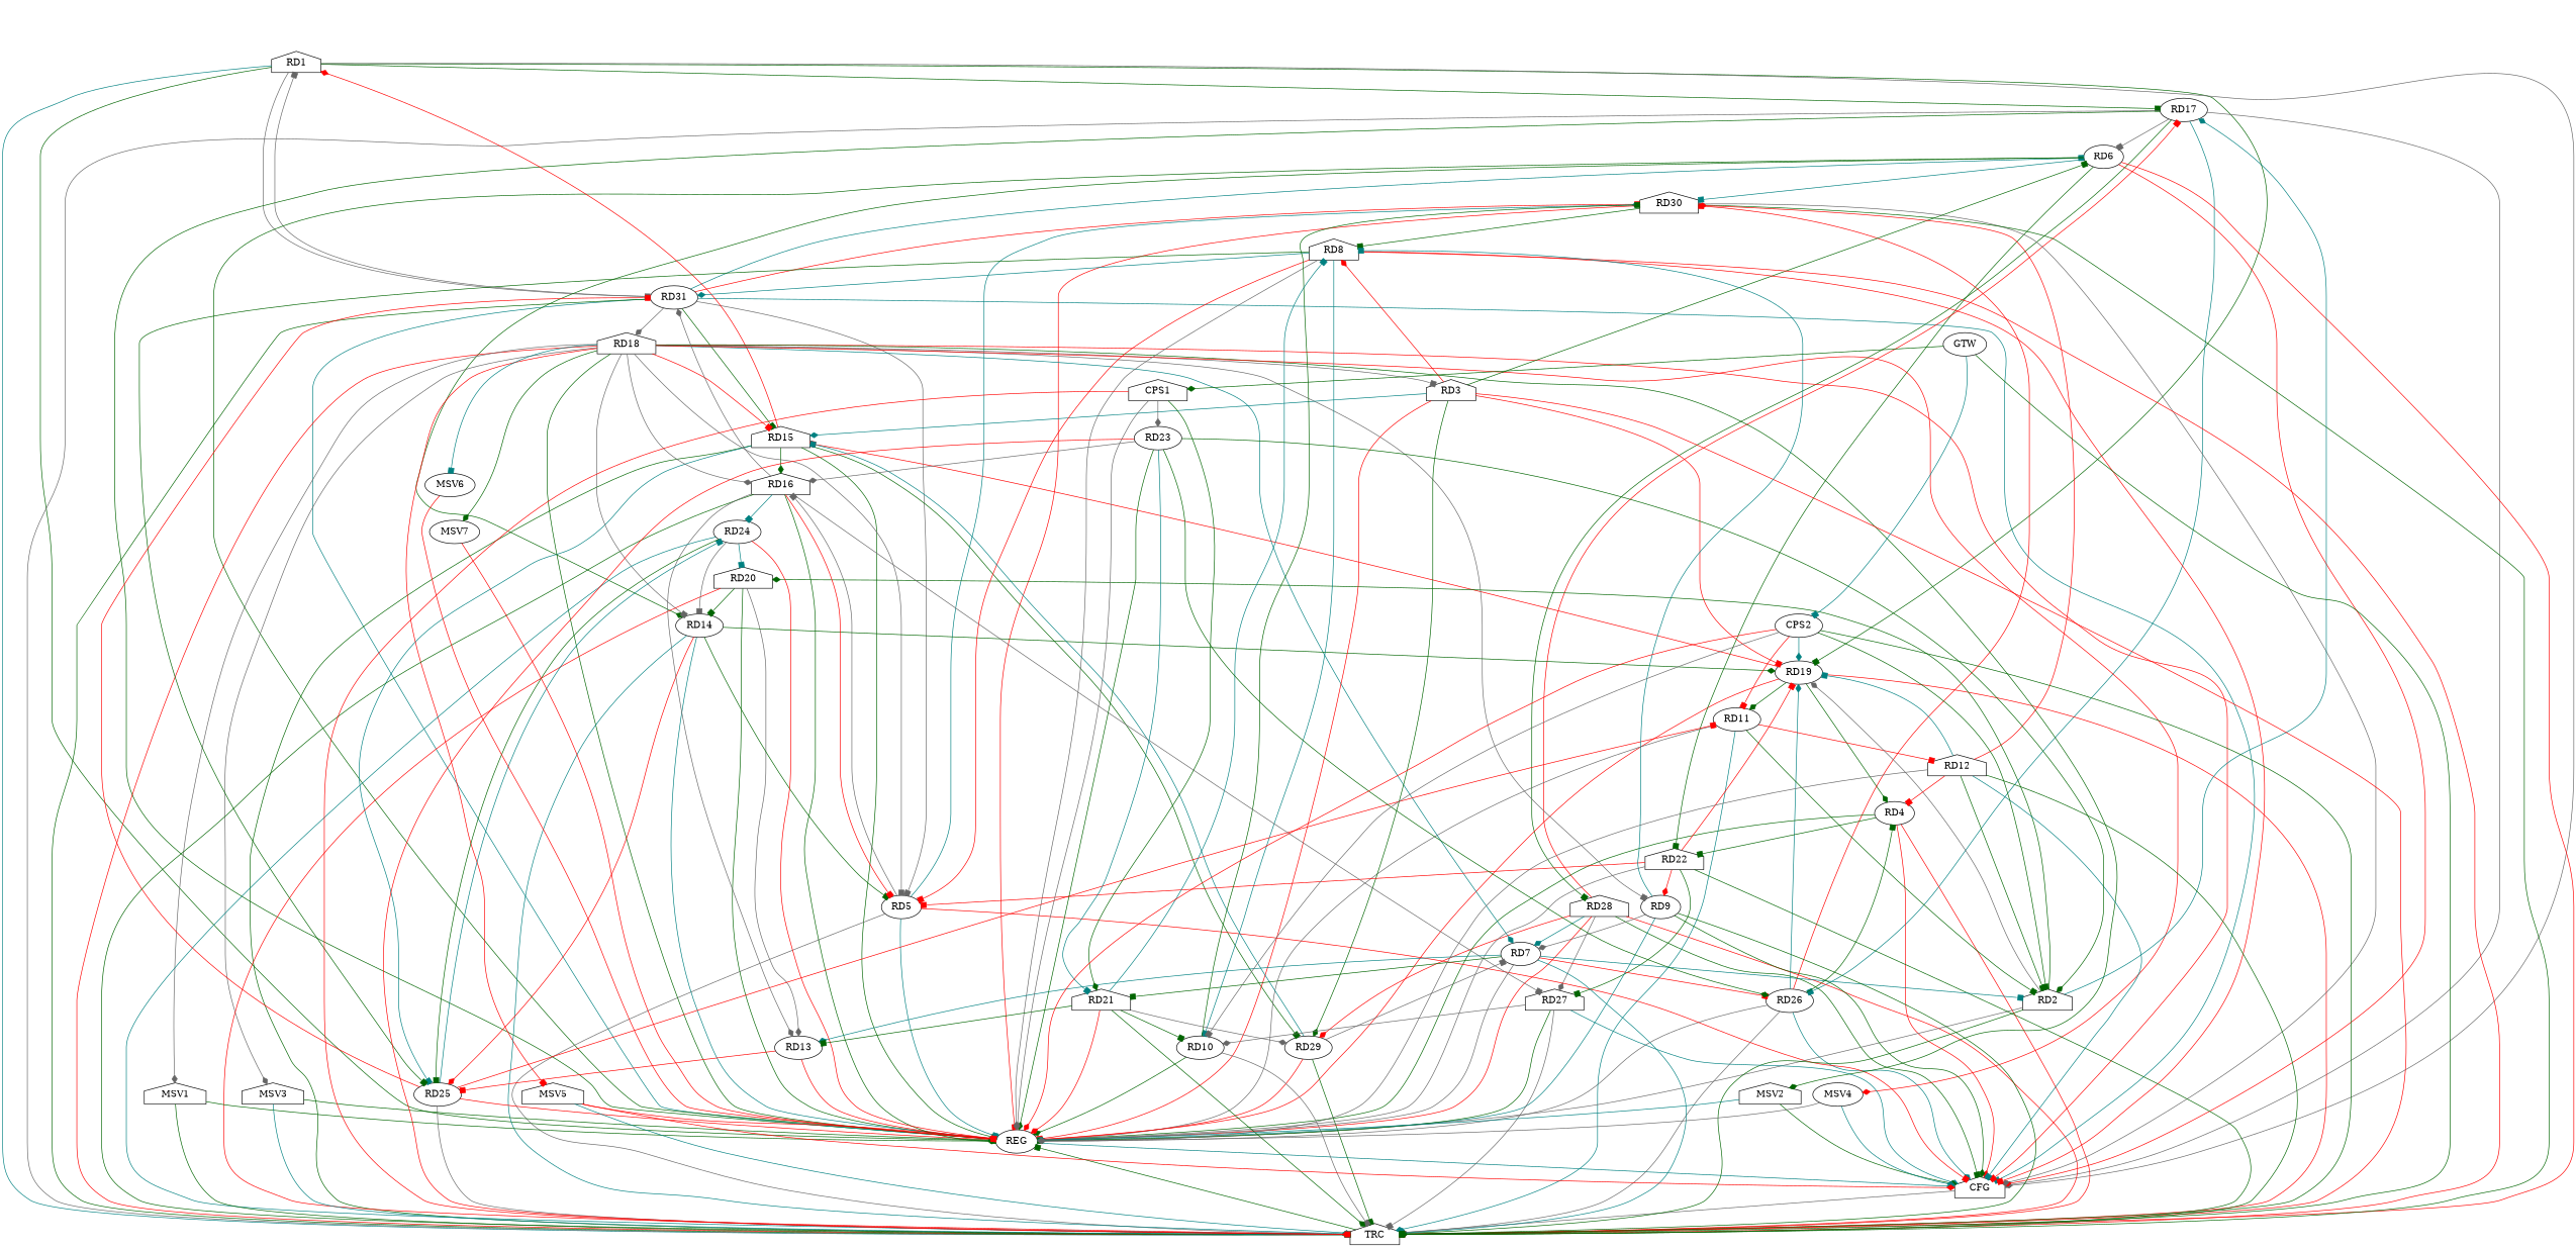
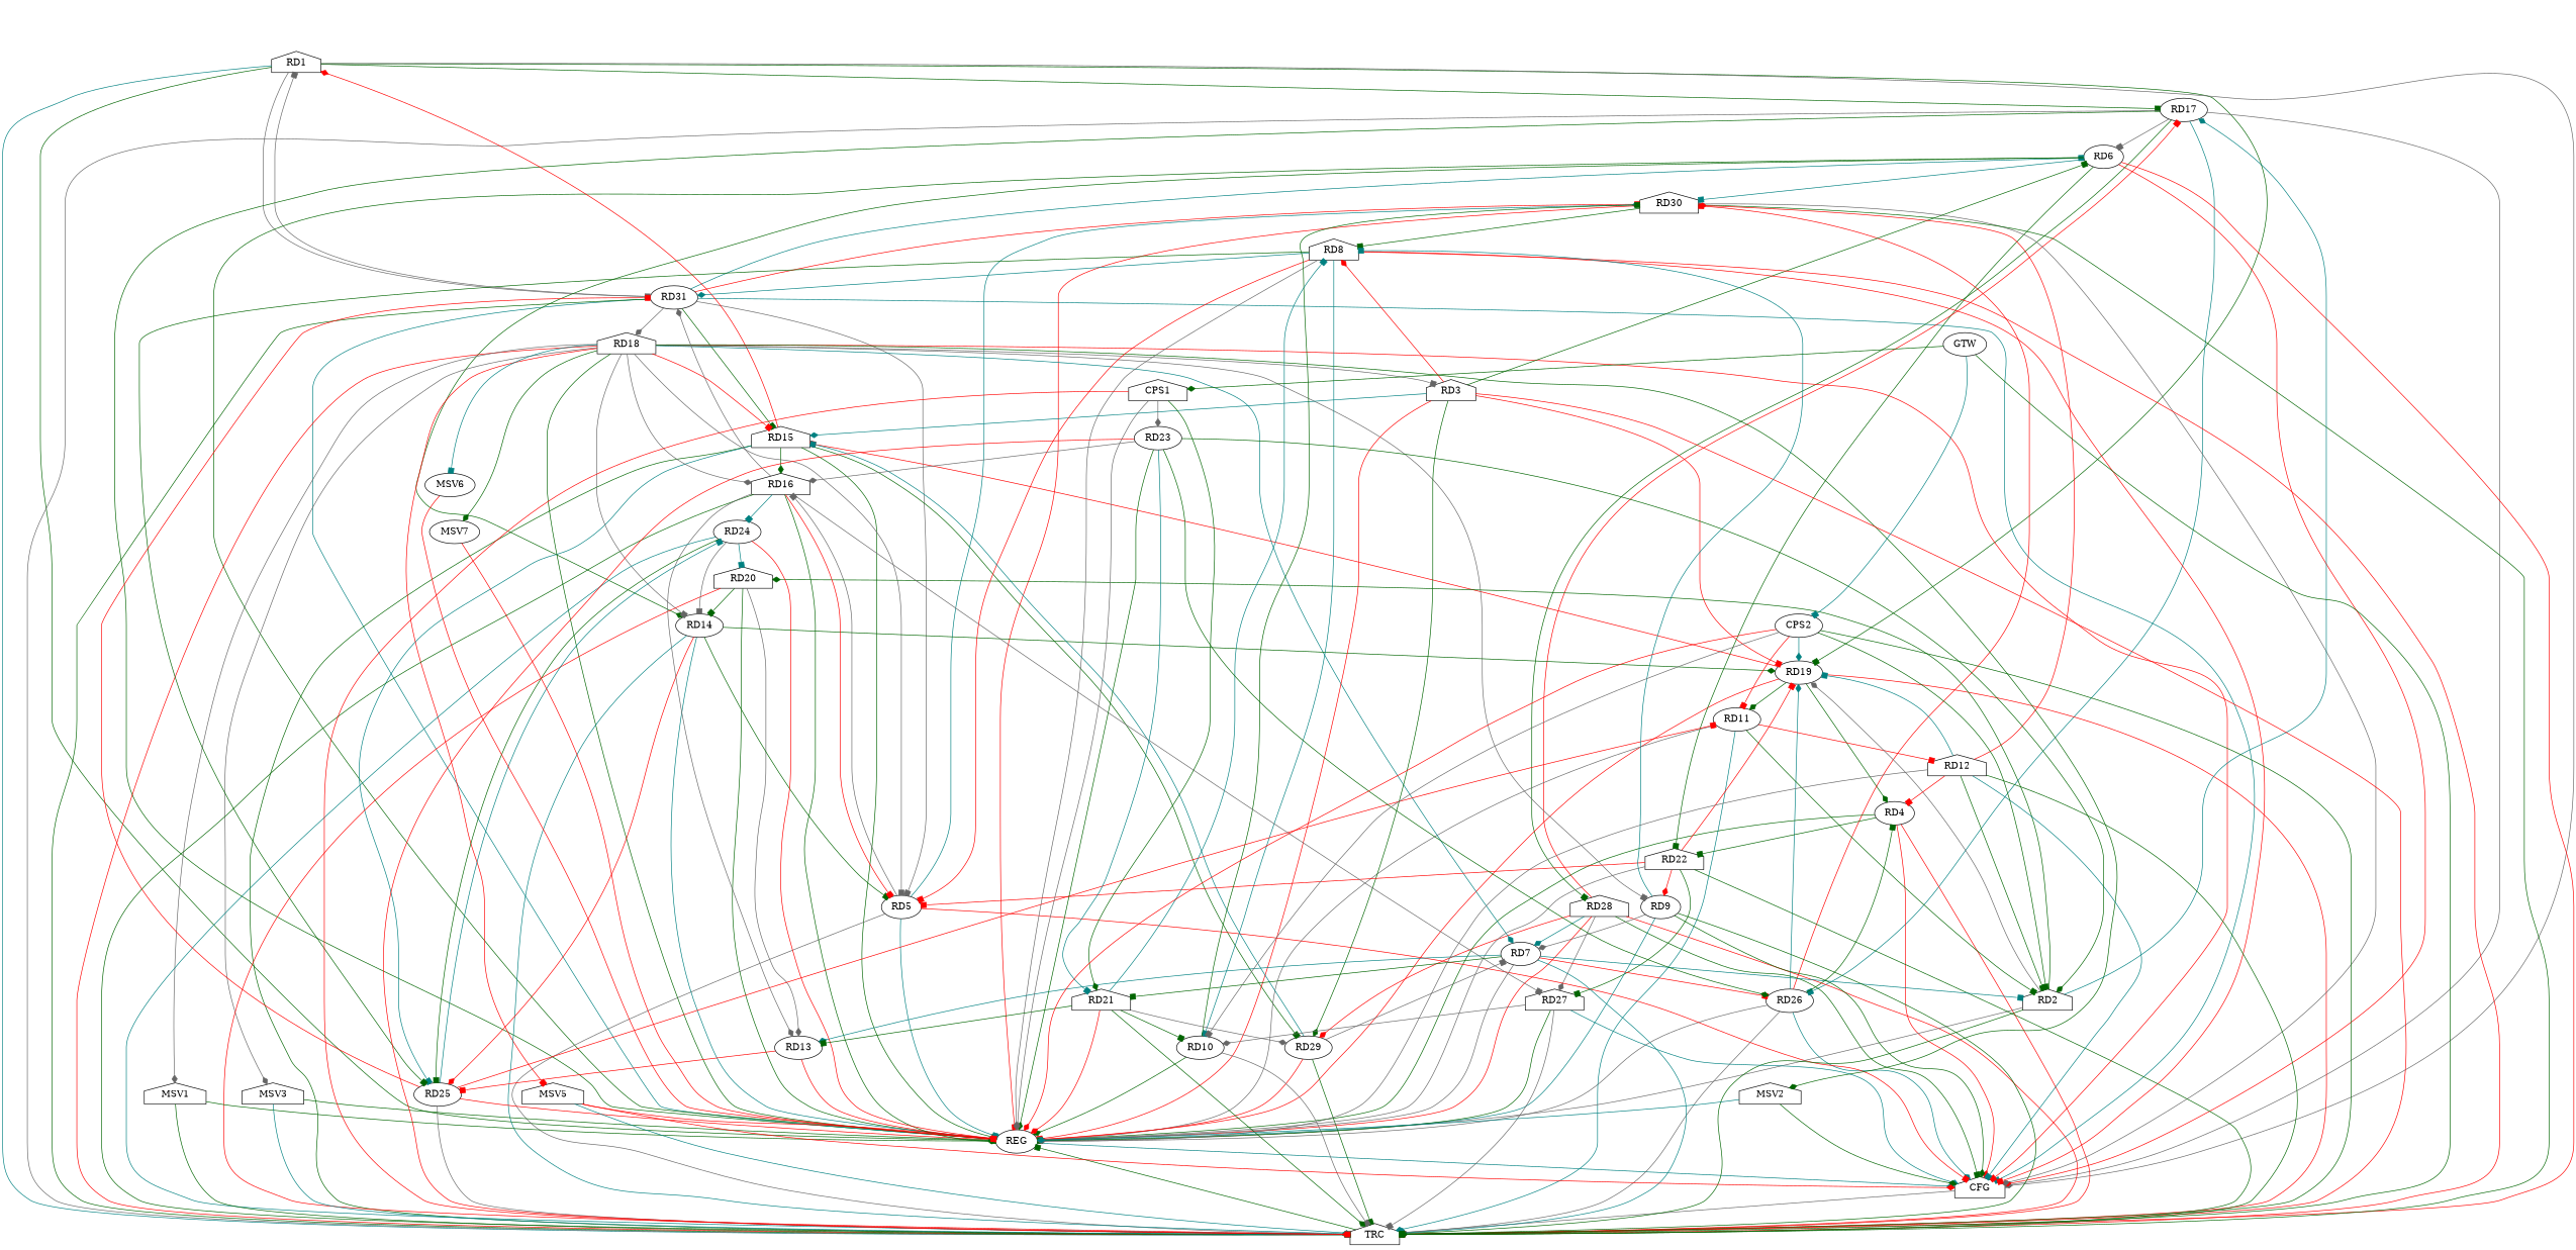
  strict digraph {
    node [shape=ellipse]
    edge [arrowhead=box color=darkgreen]
    n1 [label=RD1 shape=house]
    n2 [label=RD17]
    n3 [label=RD19]
    n4 [label=RD31]
    n5 [label=REG]
    n6 [label=CFG shape=house]
    n7 [label=TRC shape=house]
    n8 [label=RD6]
    n9 [label=RD26]
    n10 [label=RD28 shape=house]
    n11 [label=RD15 shape=house]
    n12 [label=RD4]
    n13 [label=RD11]
    n14 [label=RD5]
    n15 [label=RD30 shape=house]
    n16 [label=RD18 shape=house]
    n17 [label=RD2 shape=house]
    n18 [label=RD20 shape=house]
    n19 [label=RD14]
    n20 [label=RD13]
    n21 [label=RD3 shape=house]
    n22 [label=RD8 shape=house]
    n23 [label=RD29]
    n24 [label=RD22 shape=house]
    n25 [label=RD10]
    n26 [label=RD25]
    n27 [label=RD16 shape=house]
    n28 [label=RD7]
    n29 [label=RD9]
    n30 [label=RD27 shape=house]
    n31 [label=RD24]
    n32 [label=RD21 shape=house]
    n33 [label=RD12 shape=house]
    n34 [label=MSV1 shape=house]
    n35 [label=MSV2 shape=house]
    n36 [label=MSV3 shape=house]
-   n37 [label=MSV4]
    n38 [label=MSV5 shape=house]
    n39 [label=MSV6]
    n40 [label=MSV7]
    n41 [label=RD23]
    n42 [label=CPS1 shape=house]
    n43 [label=CPS2]
    n44 [label=GTW]
    n1 -> n2
    n1 -> n3
    n1 -> n4 [color=gray40]
    n1 -> n5
    n1 -> n6 [arrowhead=diamond color=gray40]
    n1 -> n7 [arrowhead=diamond color=teal]
    n2 -> n5 [arrowhead=diamond]
    n2 -> n6 [color=gray40]
    n2 -> n7 [arrowhead=diamond color=gray40]
    n2 -> n8 [color=gray40]
    n2 -> n9 [color=teal]
    n2 -> n10
    n3 -> n5 [arrowhead=diamond color=red]
    n3 -> n7 [color=red]
    n3 -> n11 [color=red]
    n3 -> n12 [arrowhead=diamond]
    n3 -> n13 [arrowhead=diamond]
    n4 -> n1 [color=gray40]
    n4 -> n5 [color=teal]
    n4 -> n6 [color=teal]
    n4 -> n7 [arrowhead=diamond]
    n4 -> n8 [color=teal]
    n4 -> n11
    n4 -> n14 [color=gray40]
    n4 -> n15 [color=red]
    n4 -> n16 [arrowhead=diamond color=gray40]
    n5 -> n6 [arrowhead=diamond color=teal]
    n6 -> n7 [arrowhead=diamond color=gray40]
    n7 -> n5
    n8 -> n5
    n8 -> n6 [arrowhead=diamond color=red]
    n8 -> n7 [color=red]
    n8 -> n15 [color=teal]
    n8 -> n19 [arrowhead=diamond]
    n8 -> n24
    n9 -> n3 [arrowhead=diamond color=teal]
    n9 -> n5 [color=gray40]
    n9 -> n6 [arrowhead=diamond color=teal]
    n9 -> n7 [color=gray40]
    n9 -> n12
    n9 -> n15 [color=red]
    n10 -> n2 [color=red]
    n10 -> n5 [color=red]
    n10 -> n6
    n10 -> n7 [color=red]
    n10 -> n23 [arrowhead=diamond color=red]
    n10 -> n28 [arrowhead=diamond color=teal]
    n10 -> n30 [arrowhead=diamond color=gray40]
    n11 -> n1 [arrowhead=diamond color=red]
    n11 -> n5
    n11 -> n7
    n11 -> n23
    n11 -> n26 [color=teal]
    n11 -> n27 [arrowhead=diamond]
    n12 -> n5 [arrowhead=diamond]
    n12 -> n6 [arrowhead=diamond color=red]
    n12 -> n7 [arrowhead=diamond color=red]
    n12 -> n24
    n13 -> n5 [arrowhead=diamond color=gray40]
    n13 -> n7 [arrowhead=diamond color=teal]
    n13 -> n17
    n13 -> n33 [color=red]
    n14 -> n5 [color=teal]
    n14 -> n6 [color=red]
    n14 -> n7 [arrowhead=diamond color=gray40]
    n14 -> n15 [arrowhead=diamond color=teal]
    n14 -> n27 [color=gray40]
    n15 -> n5 [color=red]
    n15 -> n6 [arrowhead=diamond color=gray40]
    n15 -> n7
    n15 -> n22
    n16 -> n5
    n16 -> n6 [color=red]
    n16 -> n7 [arrowhead=diamond color=red]
    n16 -> n11 [color=red]
    n16 -> n14 [color=gray40]
    n16 -> n19 [color=gray40]
    n16 -> n21 [color=gray40]
    n16 -> n27 [arrowhead=diamond color=gray40]
    n16 -> n28 [arrowhead=diamond color=teal]
    n16 -> n29 [color=gray40]
    n16 -> n34 [arrowhead=diamond color=gray40]
    n16 -> n35 [arrowhead=diamond]
    n16 -> n36 [arrowhead=diamond color=gray40]
-   n16 -> n37 [arrowhead=diamond color=red]
    n16 -> n38 [color=red]
    n16 -> n39 [color=teal]
    n16 -> n40 [arrowhead=diamond]
    n17 -> n2 [arrowhead=diamond color=teal]
    n17 -> n3 [arrowhead=diamond color=gray40]
    n17 -> n5 [arrowhead=diamond color=gray40]
    n17 -> n7 [arrowhead=diamond]
    n17 -> n18 [arrowhead=diamond]
    n18 -> n5 [arrowhead=diamond]
    n18 -> n7 [arrowhead=diamond color=red]
    n18 -> n19
    n18 -> n20 [arrowhead=diamond color=gray40]
    n19 -> n3 [arrowhead=diamond]
    n19 -> n5 [arrowhead=diamond color=teal]
    n19 -> n7 [arrowhead=diamond color=teal]
    n19 -> n14
    n19 -> n26 [arrowhead=diamond color=red]
    n20 -> n5 [color=red]
    n20 -> n26 [color=red]
    n21 -> n3 [color=red]
    n21 -> n5 [color=red]
    n21 -> n7 [color=red]
    n21 -> n8
    n21 -> n11 [arrowhead=diamond color=teal]
    n21 -> n22 [arrowhead=diamond color=red]
    n21 -> n23 [arrowhead=diamond]
    n22 -> n4 [arrowhead=diamond color=teal]
    n22 -> n5 [arrowhead=diamond color=gray40]
    n22 -> n6 [color=red]
    n22 -> n7 [color=red]
    n22 -> n14 [color=red]
    n22 -> n25 [color=teal]
    n22 -> n26
    n23 -> n5 [color=red]
    n23 -> n7
    n23 -> n11 [color=teal]
    n23 -> n28 [color=gray40]
    n24 -> n3 [color=red]
    n24 -> n5 [color=gray40]
    n24 -> n7
    n24 -> n14 [color=red]
    n24 -> n29 [arrowhead=diamond color=red]
    n24 -> n30
    n25 -> n5 [arrowhead=diamond]
    n25 -> n7 [color=gray40]
    n25 -> n15
    n26 -> n4 [color=red]
    n26 -> n5 [color=red]
    n26 -> n7 [color=gray40]
    n26 -> n13 [color=red]
    n26 -> n31 [color=teal]
    n27 -> n4 [arrowhead=diamond color=gray40]
    n27 -> n5 [arrowhead=diamond]
    n27 -> n7
    n27 -> n14 [color=red]
    n27 -> n20 [arrowhead=diamond color=gray40]
    n27 -> n30 [color=gray40]
    n27 -> n31 [color=teal]
    n28 -> n5 [arrowhead=diamond color=gray40]
    n28 -> n7 [color=teal]
    n28 -> n9 [color=red]
    n28 -> n17 [color=teal]
    n28 -> n20 [arrowhead=diamond color=teal]
    n28 -> n32
    n29 -> n5 [color=teal]
    n29 -> n6 [arrowhead=diamond]
    n29 -> n7
    n29 -> n22 [color=teal]
    n29 -> n28 [arrowhead=diamond color=gray40]
    n30 -> n5
    n30 -> n6 [arrowhead=diamond color=teal]
    n30 -> n7 [color=gray40]
    n30 -> n25 [arrowhead=diamond color=gray40]
    n31 -> n5 [arrowhead=diamond color=red]
    n31 -> n7 [arrowhead=diamond color=teal]
    n31 -> n18 [color=teal]
    n31 -> n19 [color=gray40]
    n31 -> n26
    n32 -> n5 [arrowhead=diamond color=red]
    n32 -> n7 [arrowhead=diamond]
    n32 -> n20
    n32 -> n22 [color=teal]
    n32 -> n23 [arrowhead=diamond color=gray40]
    n32 -> n25
    n33 -> n3 [color=teal]
    n33 -> n5 [arrowhead=diamond color=gray40]
    n33 -> n6 [color=teal]
    n33 -> n7 [arrowhead=diamond]
    n33 -> n12 [color=red]
    n33 -> n15 [arrowhead=diamond color=red]
    n33 -> n17
    n34 -> n5
    n34 -> n7
    n35 -> n5 [arrowhead=diamond color=teal]
    n35 -> n6 [arrowhead=diamond]
    n36 -> n5 [arrowhead=diamond]
    n36 -> n7 [color=teal]
-   n37 -> n5 [arrowhead=diamond color=gray40]
-   n37 -> n6 [arrowhead=diamond color=teal]
    n38 -> n5 [color=red]
    n38 -> n6 [arrowhead=diamond color=red]
    n38 -> n7 [arrowhead=diamond color=teal]
    n39 -> n5 [color=red]
    n40 -> n5 [color=red]
    n41 -> n5 [arrowhead=diamond]
    n41 -> n7 [color=red]
    n41 -> n9 [arrowhead=diamond]
    n41 -> n17 [arrowhead=diamond]
    n41 -> n27 [arrowhead=diamond color=gray40]
    n41 -> n32 [color=teal]
    n42 -> n5 [arrowhead=diamond color=gray40]
    n42 -> n7 [arrowhead=diamond color=red]
    n42 -> n32 [arrowhead=diamond]
    n42 -> n41 [arrowhead=diamond color=gray40]
    n43 -> n3 [arrowhead=diamond color=teal]
    n43 -> n5 [arrowhead=diamond color=red]
    n43 -> n7
    n43 -> n13 [color=red]
    n43 -> n17
    n43 -> n25 [color=gray40]
    n44 -> n7
    n44 -> n42 [arrowhead=diamond]
    n44 -> n43 [color=teal]
  }
